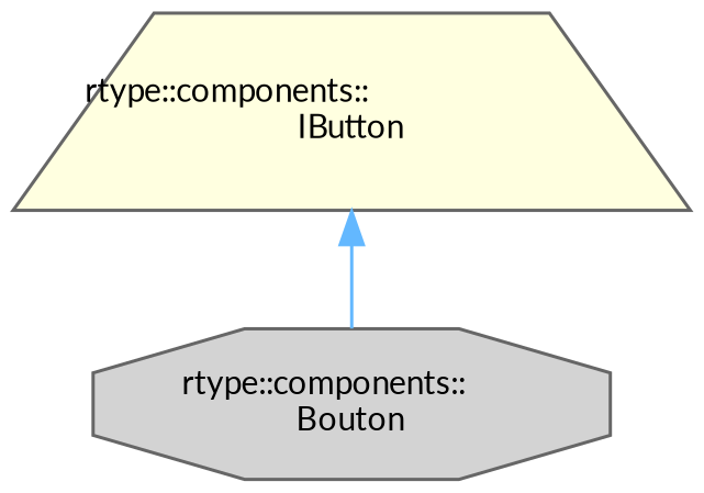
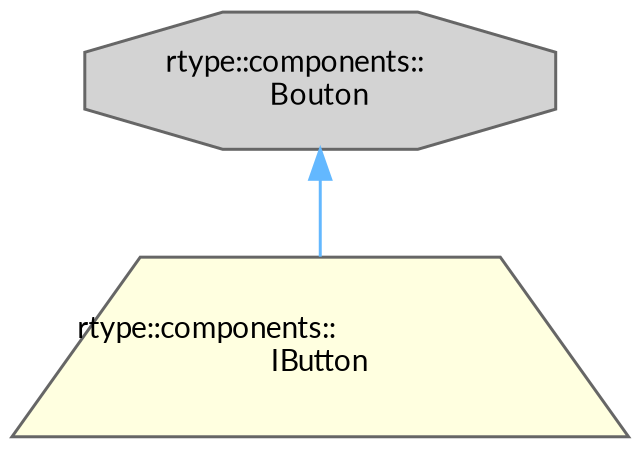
  digraph {
    fontname=Lato
    node [color=gray40 fontname=Lato fontsize=10 style=filled]
    n1 [fillcolor=lightyellow fontcolor=black height=0.2 label="rtype::components::\lIButton" shape=trapezium width=0.4]
    n2 [fillcolor=lightgrey height=0.2 label="rtype::components::\lBouton" shape=octagon width=0.4]
-   n1 -> n2 [color=steelblue1 dir=back fontname=Lato fontsize=10 labelfontname=Helvetica labelfontsize=10 style=solid]
+   n2 -> n1 [color=steelblue1 dir=back fontname=Lato fontsize=10 labelfontname=Helvetica labelfontsize=10 style=solid]
  }
